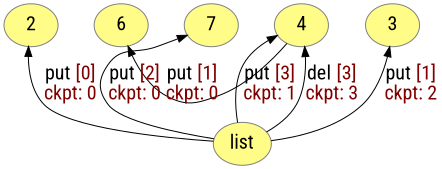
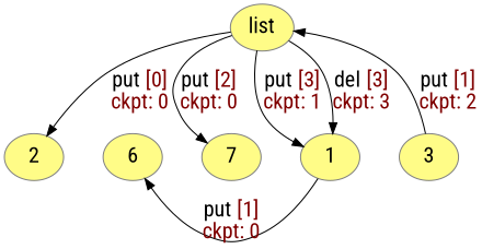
  digraph {
    fontname="Roboto Condensed"
    rankdir=BT
    node [color="#808080" fillcolor="#FFFC87" fontname="Roboto Condensed" fontsize=20 hide3=true style=filled]
    edge [fontname="Roboto Condensed" color=black fontsize=20 labelangle=60.0 labeldistance=1 rotation=20]
    n1 [label=6]
    n2 [label=2]
    n3 [label=7]
-   n4 [label=4]
+   n4 [label=1]
    n5 [label=3]
    n6 [label=list]
    subgraph sub_1 {
      rank=same
      n1
      n2
      n3
      n4
      n5
    }
    n1 -> n3 [style=invis color="" fontsize="" labelangle="" labeldistance="" rotation=""]
    n2 -> n1 [style=invis color="" fontsize="" labelangle="" labeldistance="" rotation=""]
    n3 -> n4 [style=invis color="" fontsize="" labelangle="" labeldistance="" rotation=""]
    n4 -> n1 [label=<<font color="black">put</font><font color="#800000">&nbsp;[1]<br/>ckpt:&nbsp;0</font>>]
    n4 -> n5 [style=invis color="" fontsize="" labelangle="" labeldistance="" rotation=""]
    n6 -> n2 [label=<<font color="black">put</font><font color="#800000">&nbsp;[0]<br/>ckpt:&nbsp;0</font>>]
    n6 -> n3 [label=<<font color="black">put</font><font color="#800000">&nbsp;[2]<br/>ckpt:&nbsp;0</font>>]
    n6 -> n4 [label=<<font color="black">put</font><font color="#800000">&nbsp;[3]<br/>ckpt:&nbsp;1</font>>]
    n6 -> n4 [label=<<font color="black">del</font><font color="#800000">&nbsp;[3]<br/>ckpt:&nbsp;3</font>>]
-   n6 -> n5 [label=<<font color="black">put</font><font color="#800000">&nbsp;[1]<br/>ckpt:&nbsp;2</font>>]
+   n5 -> n6 [label=<<font color="black">put</font><font color="#800000">&nbsp;[1]<br/>ckpt:&nbsp;2</font>>]
  }
